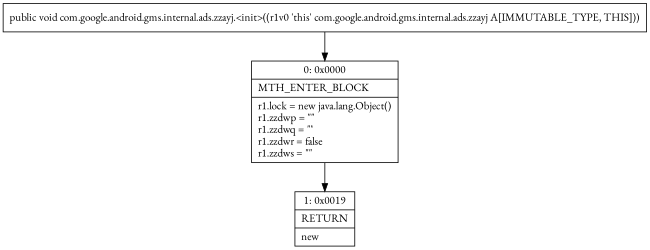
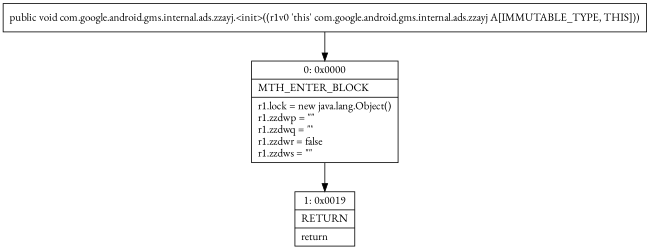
  digraph {
    fontname="EB Garamond"
    node [shape=record fontname="EB Garamond"]
    edge [fontname="EB Garamond"]
    n1 [label="{0\:\ 0x0000|MTH_ENTER_BLOCK\l|r1.lock = new java.lang.Object()\lr1.zzdwp = \"\"\lr1.zzdwq = \"\"\lr1.zzdwr = false\lr1.zzdws = \"\"\l}"]
-   n2 [label="{1\:\ 0x0019|RETURN\l|new\l}"]
+   n2 [label="{1\:\ 0x0019|RETURN\l|return\l}"]
    n3 [label="{public void com.google.android.gms.internal.ads.zzayj.\<init\>((r1v0 'this' com.google.android.gms.internal.ads.zzayj A[IMMUTABLE_TYPE, THIS])) }"]
    n1 -> n2
    n3 -> n1
  }
